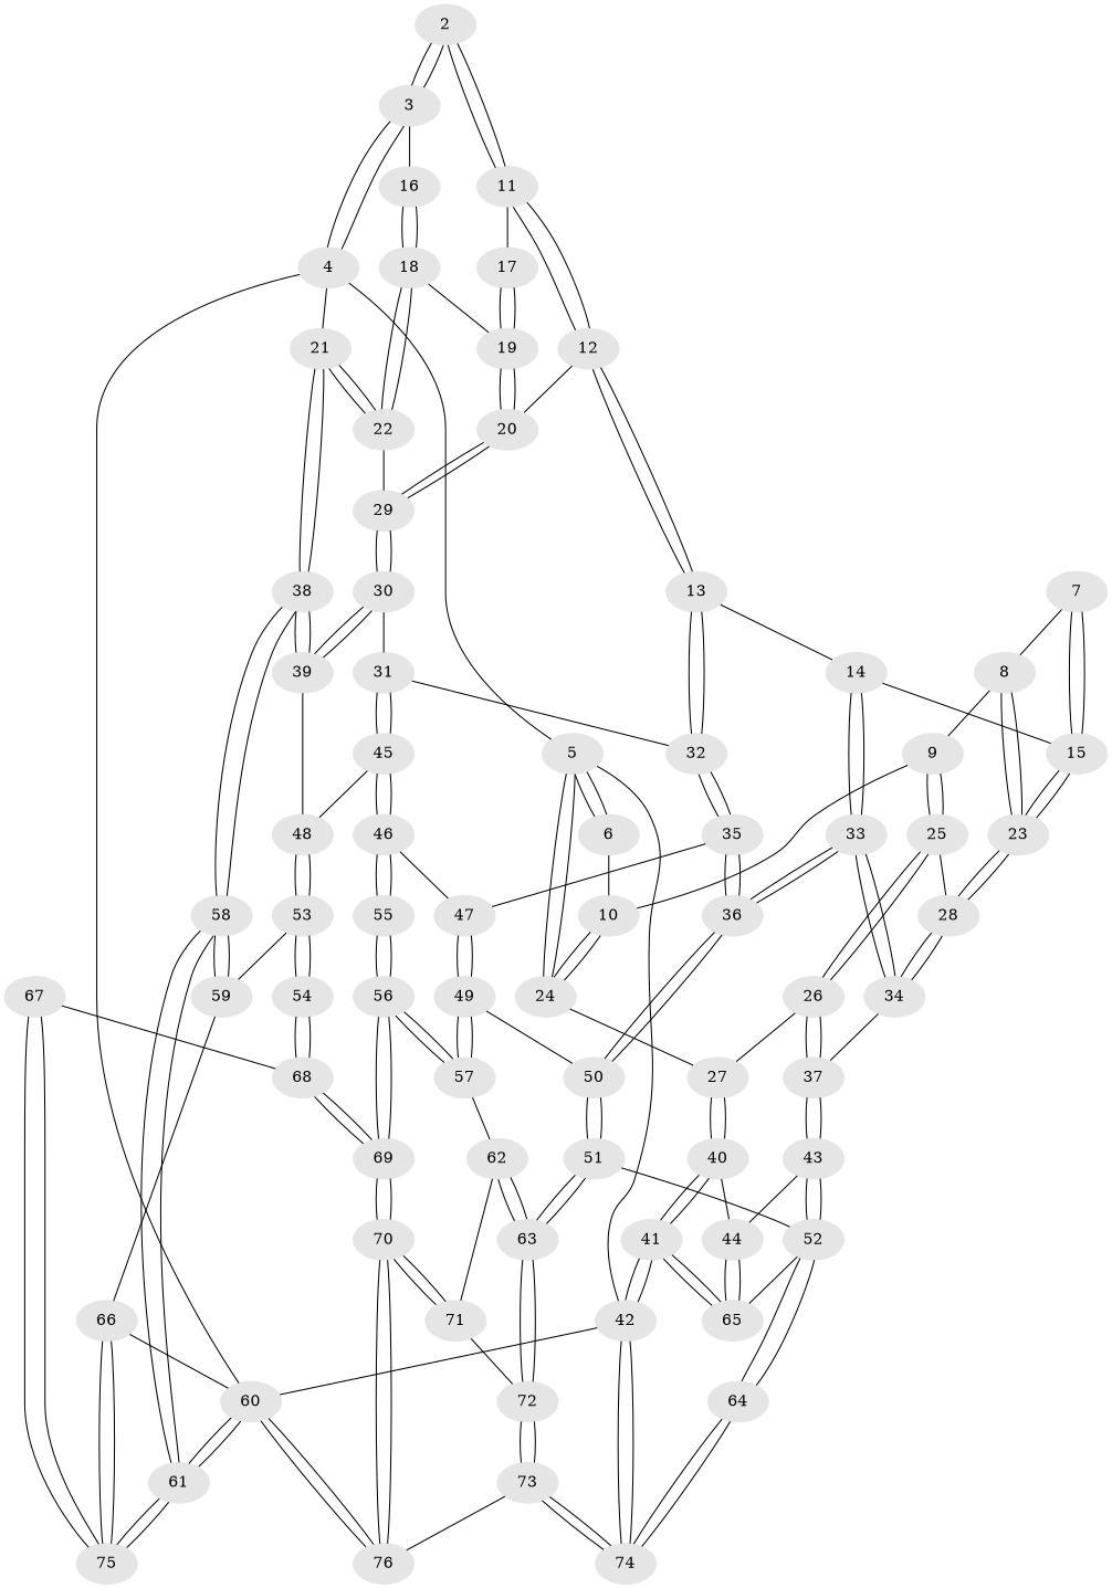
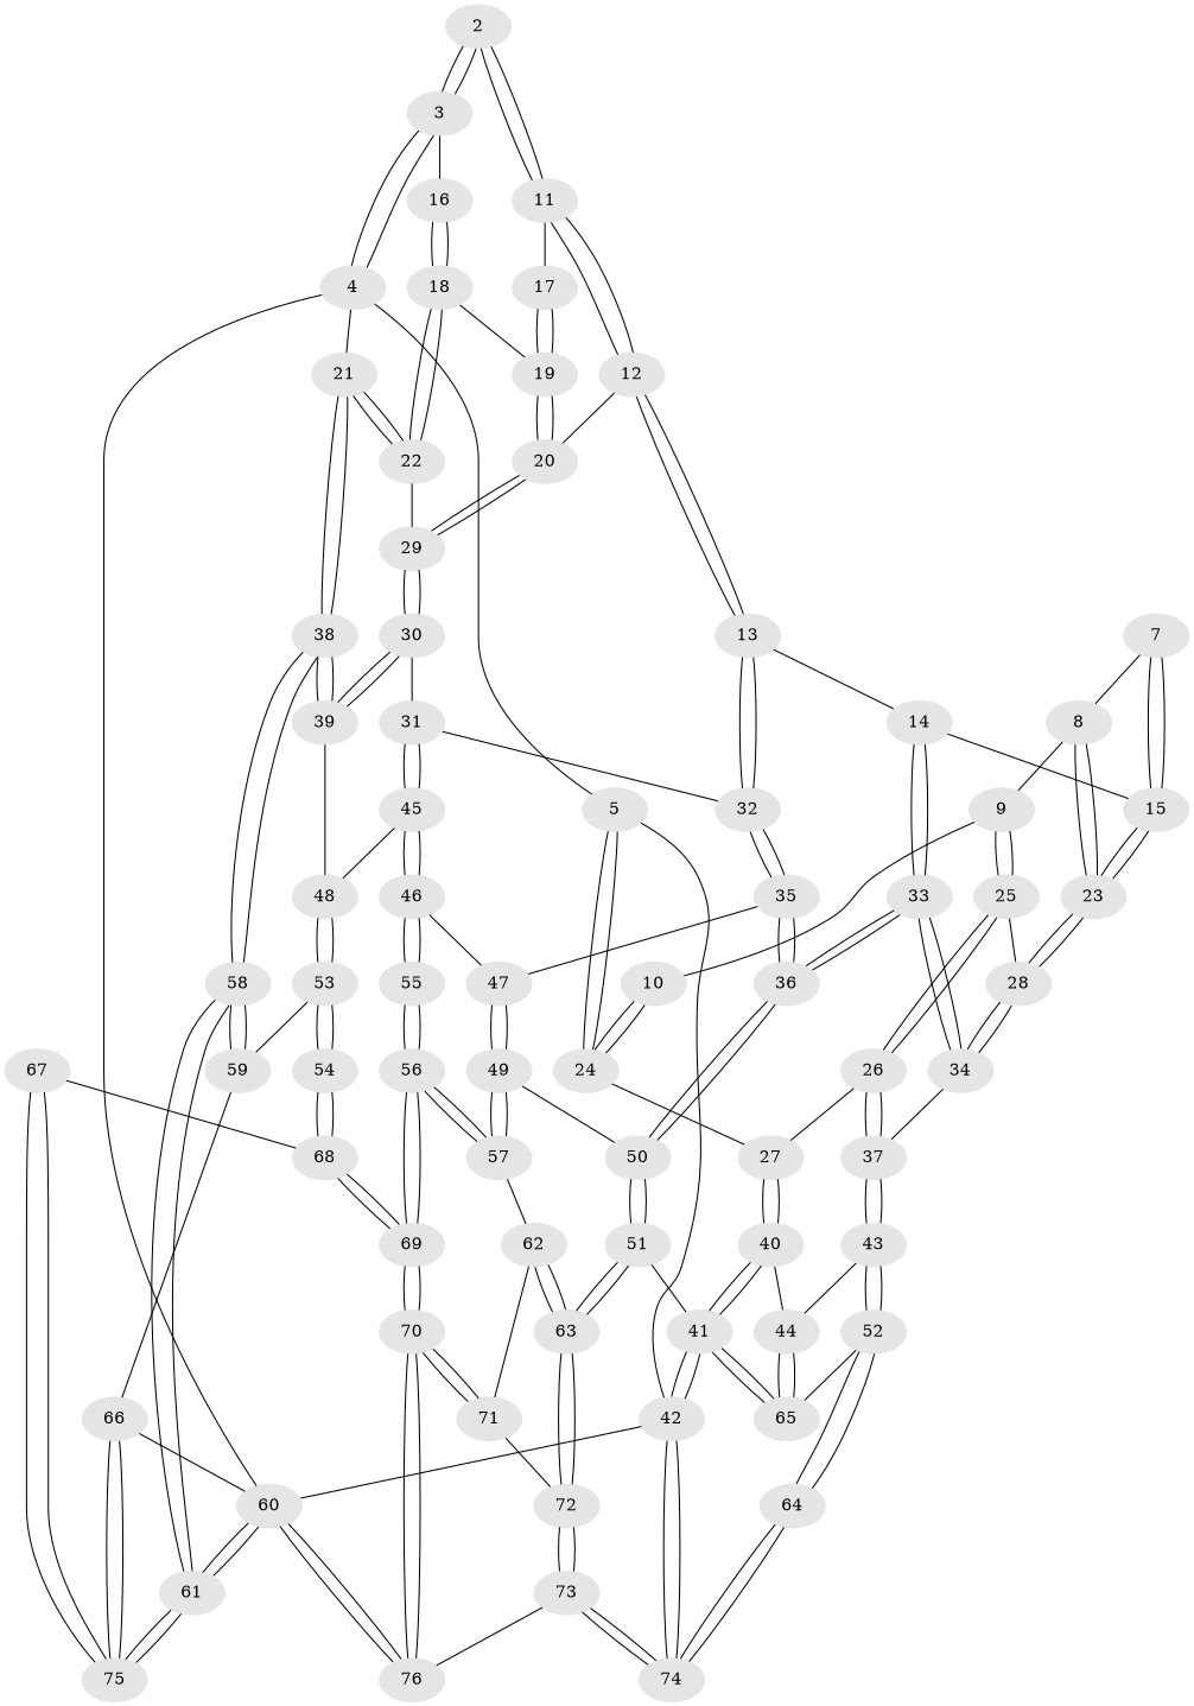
  graph {
    node [color=gray90 style=filled]
    2
    3
    11
    7
    8
    15
    4
    16
    12
    17
    5
    21
    60
    18
-   6
    24
    42
    22
    38
    61
    76
    10
    27
    74
    9
    23
    25
    28
    26
    13
    20
    19
    14
    32
    29
    33
    35
    34
    36
    30
    39
    58
    40
    37
    43
    41
    44
    31
    45
    48
    46
    47
    50
    49
    51
    52
    59
    53
    65
    64
    55
    56
    57
    54
    62
    63
    72
    68
    66
    69
    70
    71
    75
    73
    67
    2 -- 3
    2 -- 3
    2 -- 11
    2 -- 11
    3 -- 4
    3 -- 4
    3 -- 16
    11 -- 12
    11 -- 12
    11 -- 17
    7 -- 8
    7 -- 15
    7 -- 15
    8 -- 9
    8 -- 23
    8 -- 23
    15 -- 23
    15 -- 23
    4 -- 5
    4 -- 21
    4 -- 60
    16 -- 18
    16 -- 18
    12 -- 13
    12 -- 13
    12 -- 20
    17 -- 19
    17 -- 19
-   5 -- 6
-   5 -- 6
    5 -- 24
    5 -- 24
    5 -- 42
    21 -- 22
    21 -- 22
    21 -- 38
    21 -- 38
    60 -- 61
    60 -- 61
    60 -- 76
    60 -- 76
    18 -- 22
    18 -- 22
    18 -- 19
-   6 -- 10
    24 -- 27
    42 -- 60
    42 -- 74
    42 -- 74
    22 -- 29
    38 -- 39
    38 -- 39
    38 -- 58
    38 -- 58
    61 -- 75
    61 -- 75
    10 -- 24
    10 -- 24
    27 -- 40
    27 -- 40
    9 -- 10
    9 -- 25
    9 -- 25
    23 -- 28
    23 -- 28
    25 -- 28
    25 -- 26
    25 -- 26
    28 -- 34
    28 -- 34
    26 -- 27
    26 -- 37
    26 -- 37
    13 -- 14
    13 -- 32
    13 -- 32
    20 -- 29
    20 -- 29
    19 -- 20
    19 -- 20
    14 -- 15
    14 -- 33
    14 -- 33
    32 -- 35
    32 -- 35
    29 -- 30
    29 -- 30
    33 -- 34
    33 -- 34
    33 -- 36
    33 -- 36
    35 -- 36
    35 -- 36
    35 -- 47
    34 -- 37
    36 -- 50
    36 -- 50
    30 -- 39
    30 -- 39
    30 -- 31
    39 -- 48
    58 -- 61
    58 -- 61
    58 -- 59
    58 -- 59
    40 -- 41
    40 -- 41
    40 -- 44
    37 -- 43
    37 -- 43
    43 -- 44
    43 -- 52
    43 -- 52
    41 -- 42
    41 -- 42
    41 -- 65
    41 -- 65
    44 -- 65
    44 -- 65
    31 -- 32
    31 -- 45
    31 -- 45
    45 -- 48
    45 -- 46
    45 -- 46
    48 -- 53
    48 -- 53
    46 -- 47
    46 -- 55
    46 -- 55
    47 -- 49
    47 -- 49
    50 -- 51
    50 -- 51
    49 -- 50
    49 -- 57
    49 -- 57
-   51 -- 52
+   51 -- 41
    51 -- 63
    51 -- 63
    52 -- 65
    52 -- 64
    52 -- 64
    59 -- 66
    53 -- 59
    53 -- 54
    53 -- 54
    64 -- 74
    64 -- 74
    55 -- 56
    55 -- 56
    56 -- 57
    56 -- 57
    56 -- 69
    56 -- 69
    57 -- 62
    54 -- 68
    54 -- 68
    62 -- 63
    62 -- 63
    62 -- 71
    63 -- 72
    63 -- 72
    72 -- 73
    72 -- 73
    68 -- 69
    68 -- 69
    66 -- 60
    66 -- 75
    66 -- 75
    69 -- 70
    69 -- 70
    70 -- 76
    70 -- 76
    70 -- 71
    70 -- 71
    71 -- 72
    73 -- 76
    73 -- 74
    73 -- 74
    67 -- 68
    67 -- 75
    67 -- 75
  }
